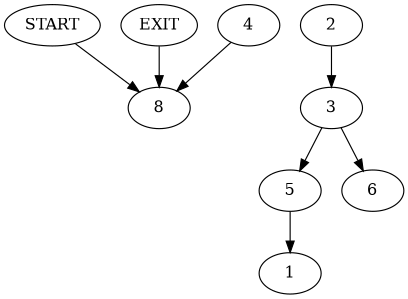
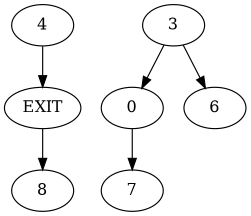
  digraph {
-   n1 [label=START]
    8
-   2
    3
-   5
+   5 [label=0]
    6
    n7 [label=EXIT]
    4
-   7 [label=1]
-   n1 -> 8
-   2 -> 3
+   7
    3 -> 5
    3 -> 6
    5 -> 7
    n7 -> 8
-   4 -> 8
+   4 -> n7
  }
